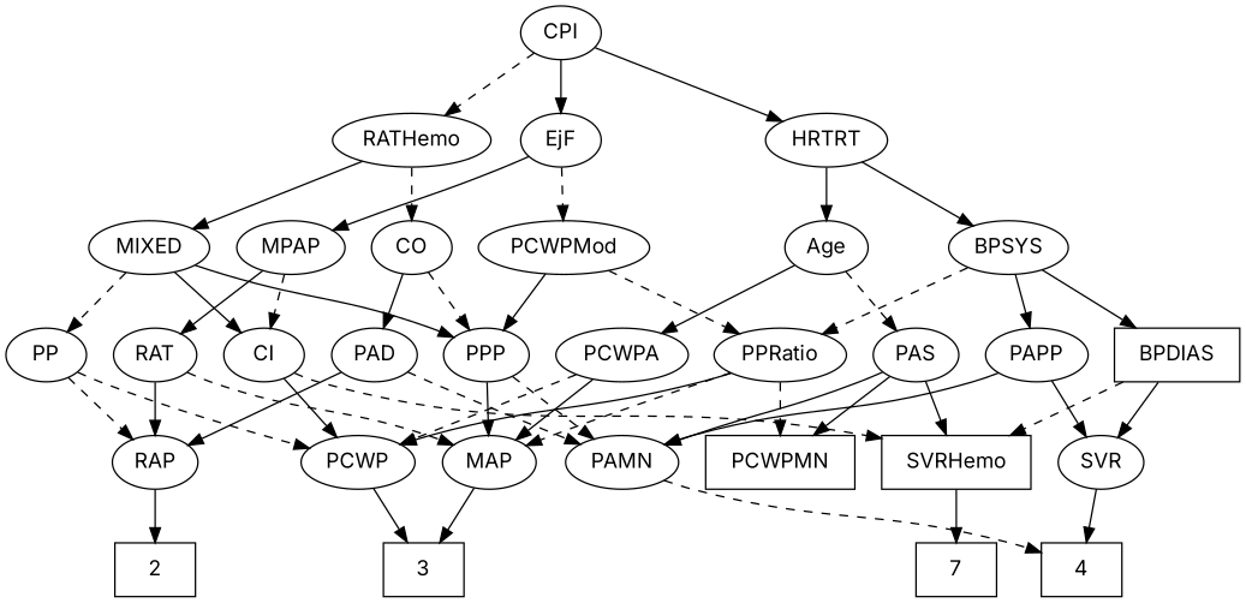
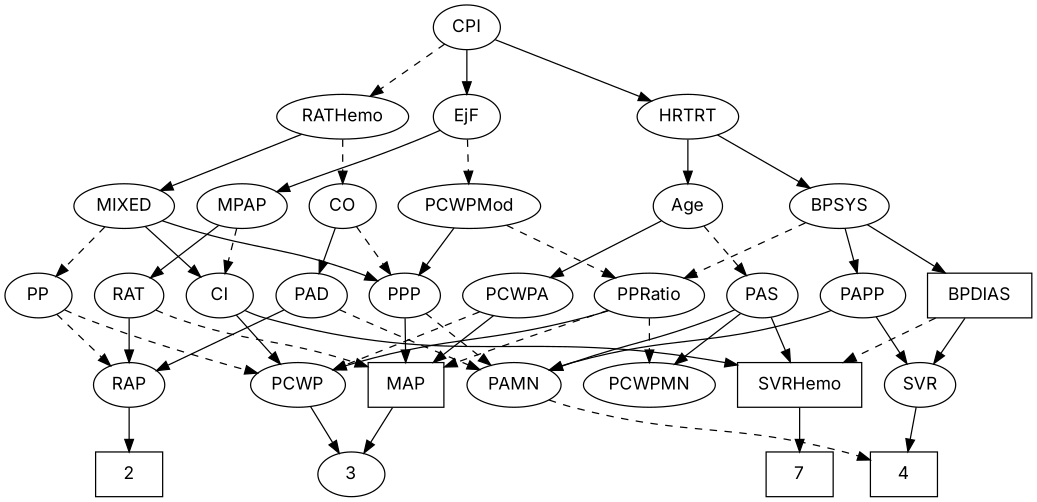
  strict digraph {
    fontname=Inter
    node [fontname=Inter]
    edge [fontname=Inter style=solid]
    2 [height=0.5 shape=box width=0.75]
-   3 [height=0.5 shape=box width=0.75]
+   3 [height=0.5 shape=ellipse width=0.75]
    4 [height=0.5 shape=box width=0.75]
    n4 [height=0.5 label=7 shape=box width=0.75]
    Age [height=0.5 width=0.75]
    PAS [height=0.5 width=0.75]
    PCWPA [height=0.5 width=1.1555]
    PAMN [height=0.5 width=1.011]
-   PCWPMN [height=0.5 width=1.3902 shape=box]
+   PCWPMN [height=0.5 width=1.3902]
    SVRHemo [height=0.5 shape=box width=1.3902]
-   MAP [height=0.5 width=0.84854]
+   MAP [height=0.5 width=0.84854 shape=box]
    PCWP [height=0.5 width=0.97491]
    EjF [height=0.5 width=0.75]
    MPAP [height=0.5 width=0.97491]
    PCWPMod [height=0.5 width=1.4443]
    CI [height=0.5 width=0.75]
    RAT [height=0.5 width=0.75827]
    PPP [height=0.5 width=0.75]
    PPRatio [height=0.5 width=1.1013]
    RAP [height=0.5 width=0.77632]
    MIXED [height=0.5 width=1.1193]
    PP [height=0.5 width=0.75]
    BPSYS [height=0.5 width=1.0471]
    BPDIAS [height=0.5 shape=box width=1.1735]
    PAPP [height=0.5 width=0.88464]
    SVR [height=0.5 width=0.77632]
    PAD [height=0.5 width=0.79437]
    CO [height=0.5 width=0.75]
    RATHemo [height=0.5 width=1.3721]
    CPI [height=0.5 width=0.75]
    HRTRT [height=0.5 width=1.1013]
    Age -> PAS [style=dashed]
    Age -> PCWPA
    PAS -> PAMN
    PAS -> PCWPMN
    PAS -> SVRHemo
    PCWPA -> MAP
    PCWPA -> PCWP [style=dashed]
    PAMN -> 4 [style=dashed]
    SVRHemo -> n4
    MAP -> 3
    PCWP -> 3
    EjF -> MPAP
    EjF -> PCWPMod [style=dashed]
    MPAP -> CI [style=dashed]
    MPAP -> RAT
    PCWPMod -> PPP
    PCWPMod -> PPRatio [style=dashed]
-   CI -> SVRHemo [style=dashed]
+   CI -> SVRHemo
    CI -> PCWP
    RAT -> MAP [style=dashed]
    RAT -> RAP
    PPP -> PAMN [style=dashed]
    PPP -> MAP
    PPRatio -> PCWPMN [style=dashed]
    PPRatio -> MAP [style=dashed]
    PPRatio -> PCWP
    RAP -> 2
    MIXED -> CI
    MIXED -> PPP
    MIXED -> PP [style=dashed]
    PP -> PCWP [style=dashed]
    PP -> RAP [style=dashed]
    BPSYS -> PPRatio [style=dashed]
    BPSYS -> BPDIAS
    BPSYS -> PAPP
    BPDIAS -> SVRHemo [style=dashed]
    BPDIAS -> SVR
    PAPP -> PAMN
    PAPP -> SVR
    SVR -> 4
    PAD -> PAMN [style=dashed]
    PAD -> RAP
    CO -> PPP [style=dashed]
    CO -> PAD
    RATHemo -> MIXED
    RATHemo -> CO [style=dashed]
    CPI -> EjF
    CPI -> RATHemo [style=dashed]
    CPI -> HRTRT
    HRTRT -> Age
    HRTRT -> BPSYS
  }
